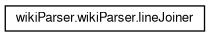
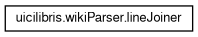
  digraph {
    rankdir=LR
-   n1 [color=black fillcolor=white fontname=FreeSans fontsize=10 height=0.2 label="wikiParser.wikiParser.lineJoiner" shape=record style=filled width=0.4]
+   n1 [color=black fillcolor=white fontname=FreeSans fontsize=10 height=0.2 label="uicilibris.wikiParser.lineJoiner" shape=record style=filled width=0.4]
  }
